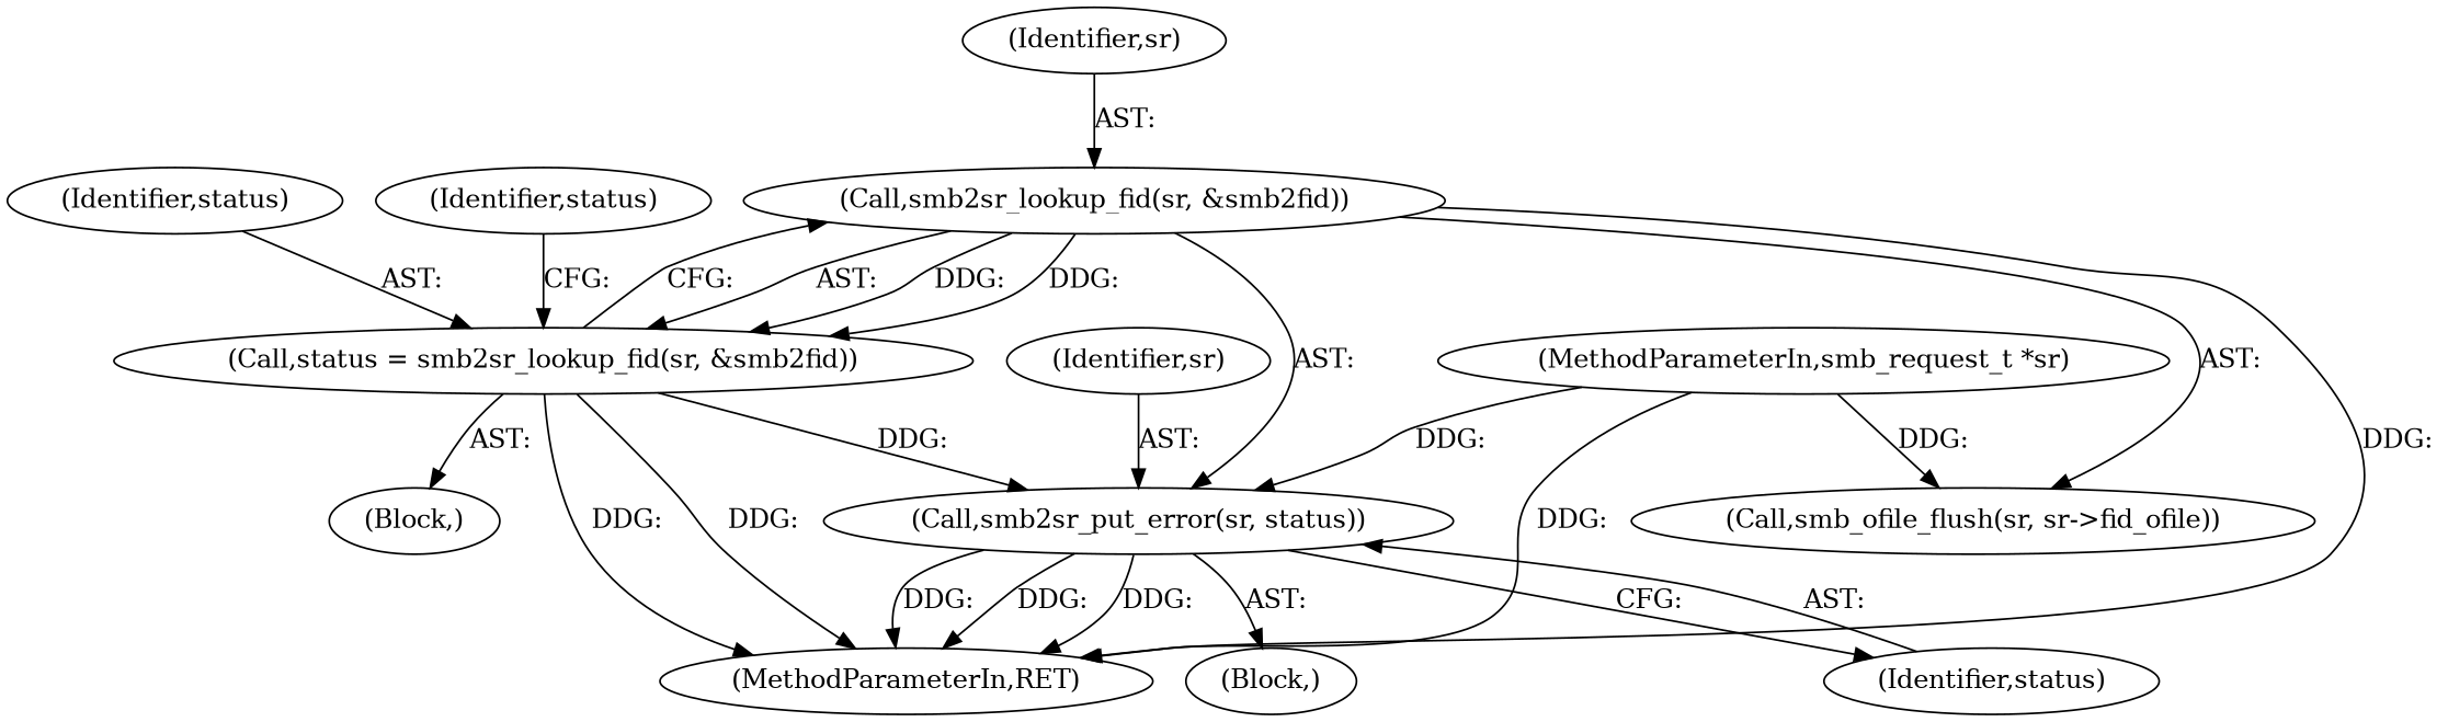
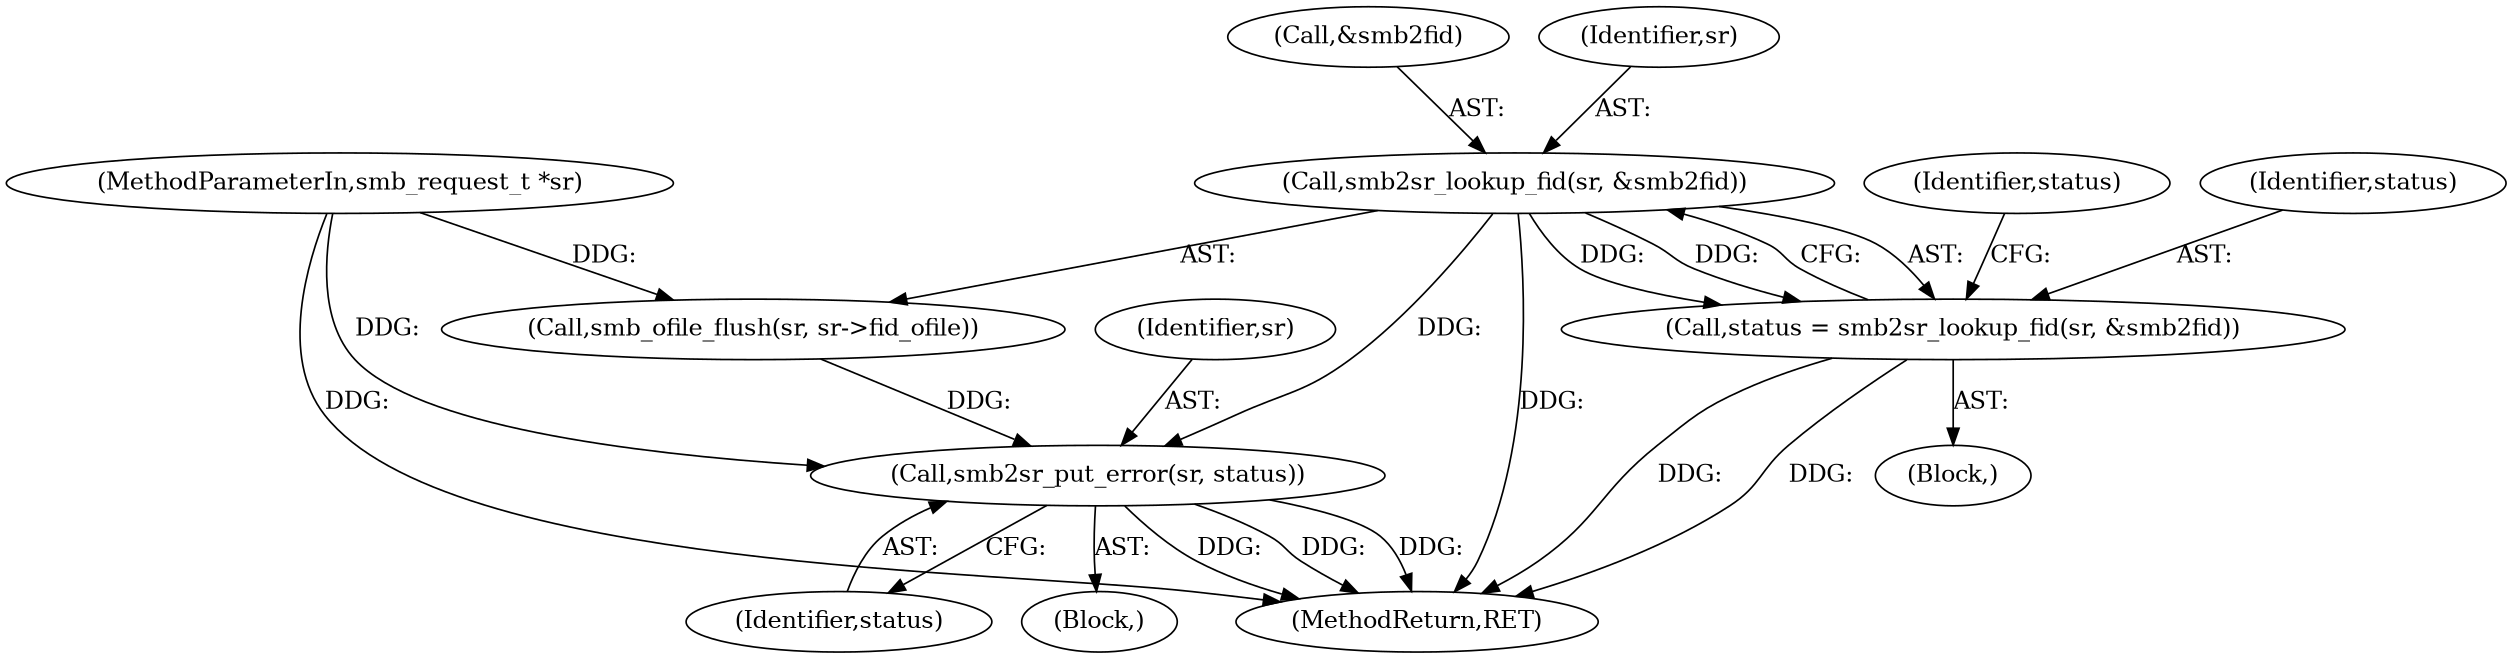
  digraph {
    n1 [label="(Call,smb2sr_put_error(sr, status))"]
    n2 [label="(Block,)"]
    n3 [label="(Identifier,status)"]
-   n4 [label="(MethodParameterIn,RET)"]
+   n4 [label="(MethodReturn,RET)"]
    n5 [label="(Call,smb2sr_lookup_fid(sr, &smb2fid))"]
    n6 [label="(Call,status = smb2sr_lookup_fid(sr, &smb2fid))"]
    n7 [label="(Call,smb_ofile_flush(sr, sr->fid_ofile))"]
    n8 [label="(Block,)"]
+   n9 [label="(Call,&smb2fid)"]
    n10 [label="(MethodParameterIn,smb_request_t *sr)"]
    n11 [label="(Identifier,status)"]
    n12 [label="(Identifier,status)"]
    n13 [label="(Identifier,sr)"]
    n14 [label="(Identifier,sr)"]
    n1 -> n2 [label="AST: "]
    n1 -> n3 [label="CFG: "]
    n1 -> n4 [label="DDG: "]
    n1 -> n4 [label="DDG: "]
    n1 -> n4 [label="DDG: "]
    n3 -> n1 [label="AST: "]
-   n5 -> n1 [label="AST: "]
+   n5 -> n1 [label="DDG: "]
    n5 -> n4 [label="DDG: "]
    n5 -> n6 [label="AST: "]
    n5 -> n6 [label="DDG: "]
    n5 -> n6 [label="DDG: "]
    n5 -> n7 [label="AST: "]
-   n6 -> n1 [label="DDG: "]
+   n7 -> n1 [label="DDG: "]
    n6 -> n4 [label="DDG: "]
    n6 -> n4 [label="DDG: "]
    n6 -> n5 [label="CFG: "]
    n6 -> n8 [label="AST: "]
+   n9 -> n5 [label="AST: "]
    n10 -> n1 [label="DDG: "]
    n10 -> n4 [label="DDG: "]
    n10 -> n7 [label="DDG: "]
    n11 -> n6 [label="AST: "]
    n12 -> n6 [label="CFG: "]
    n13 -> n1 [label="AST: "]
    n14 -> n5 [label="AST: "]
  }
